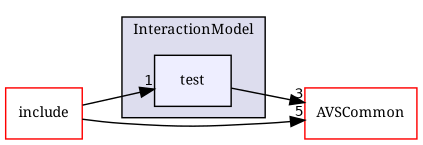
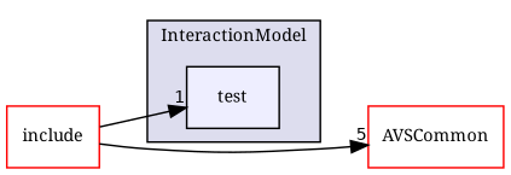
  digraph {
    compound=true
    fontname="Noto Serif"
    rankdir=LR
    node [fillcolor=white fontname="Noto Serif" fontsize=10 shape=box style=filled color=red]
    edge [fontname="Noto Serif" labeldistance=1.5 labelfontname=Helvetica labelfontsize=10]
    n1 [fillcolor="#eeeeff" label=test pencolor=black color=""]
    n2 [label=AVSCommon]
    n3 [label=include]
    subgraph cluster_1 {
      bgcolor="#ddddee"
      fontsize=10
      label=InteractionModel
      pencolor=black
      n1
    }
-   n1 -> n2 [headlabel=3]
    n3 -> n1 [headlabel=1]
    n3 -> n2 [headlabel=5]
  }
